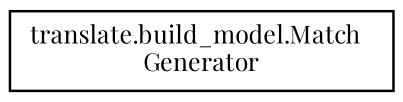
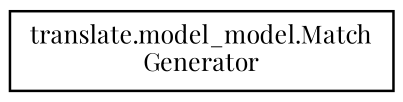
  digraph {
    rankdir=LR
    fontname="Playfair Display"
-   n1 [color=black fillcolor=white fontname="Playfair Display" fontsize=10 height=0.2 label="translate.build_model.Match\lGenerator" shape=record style=filled width=0.4]
+   n1 [color=black fillcolor=white fontname="Playfair Display" fontsize=10 height=0.2 label="translate.model_model.Match\lGenerator" shape=record style=filled width=0.4]
  }
